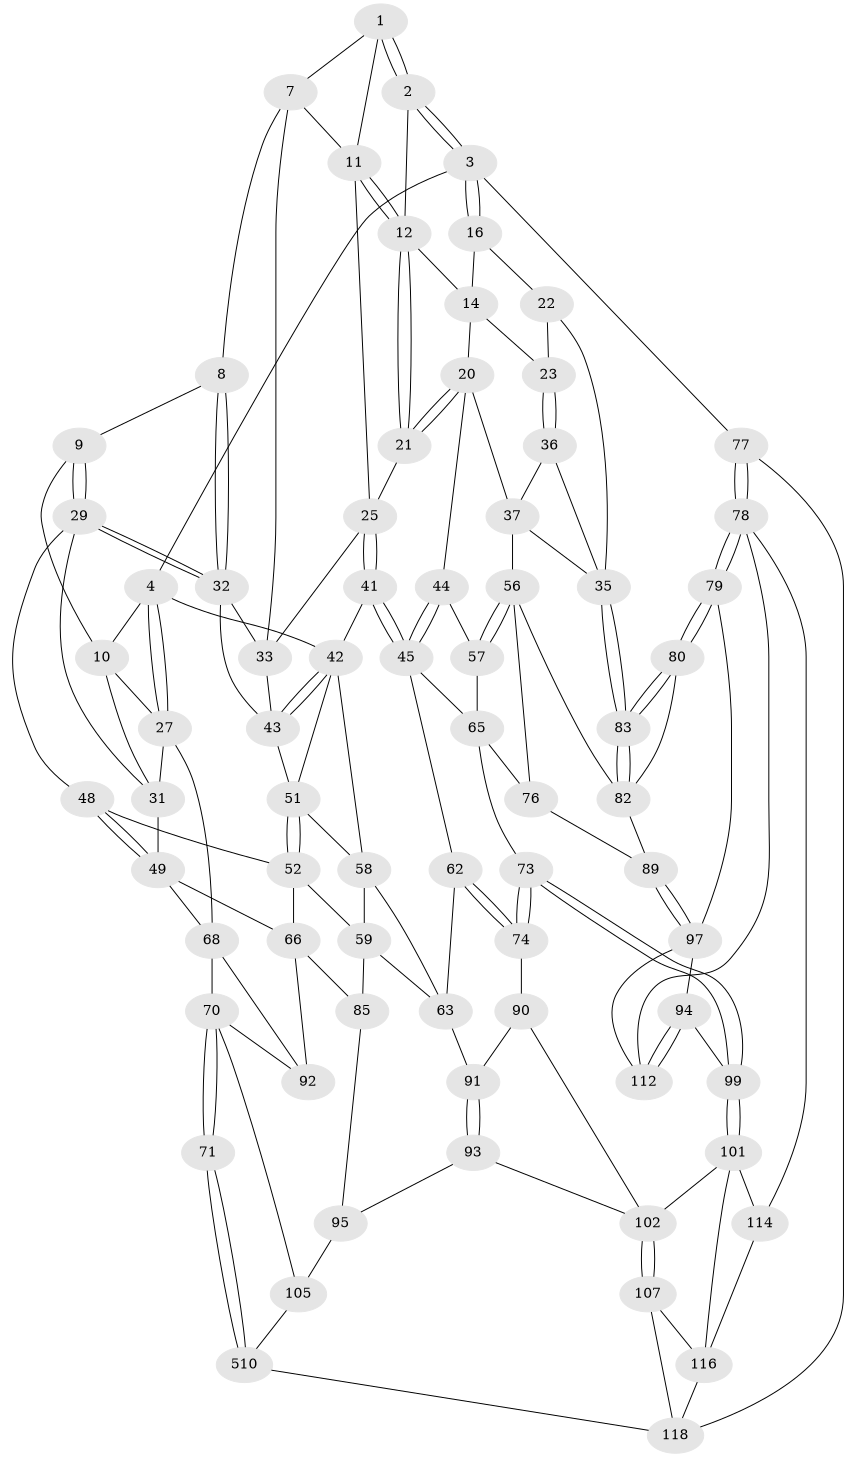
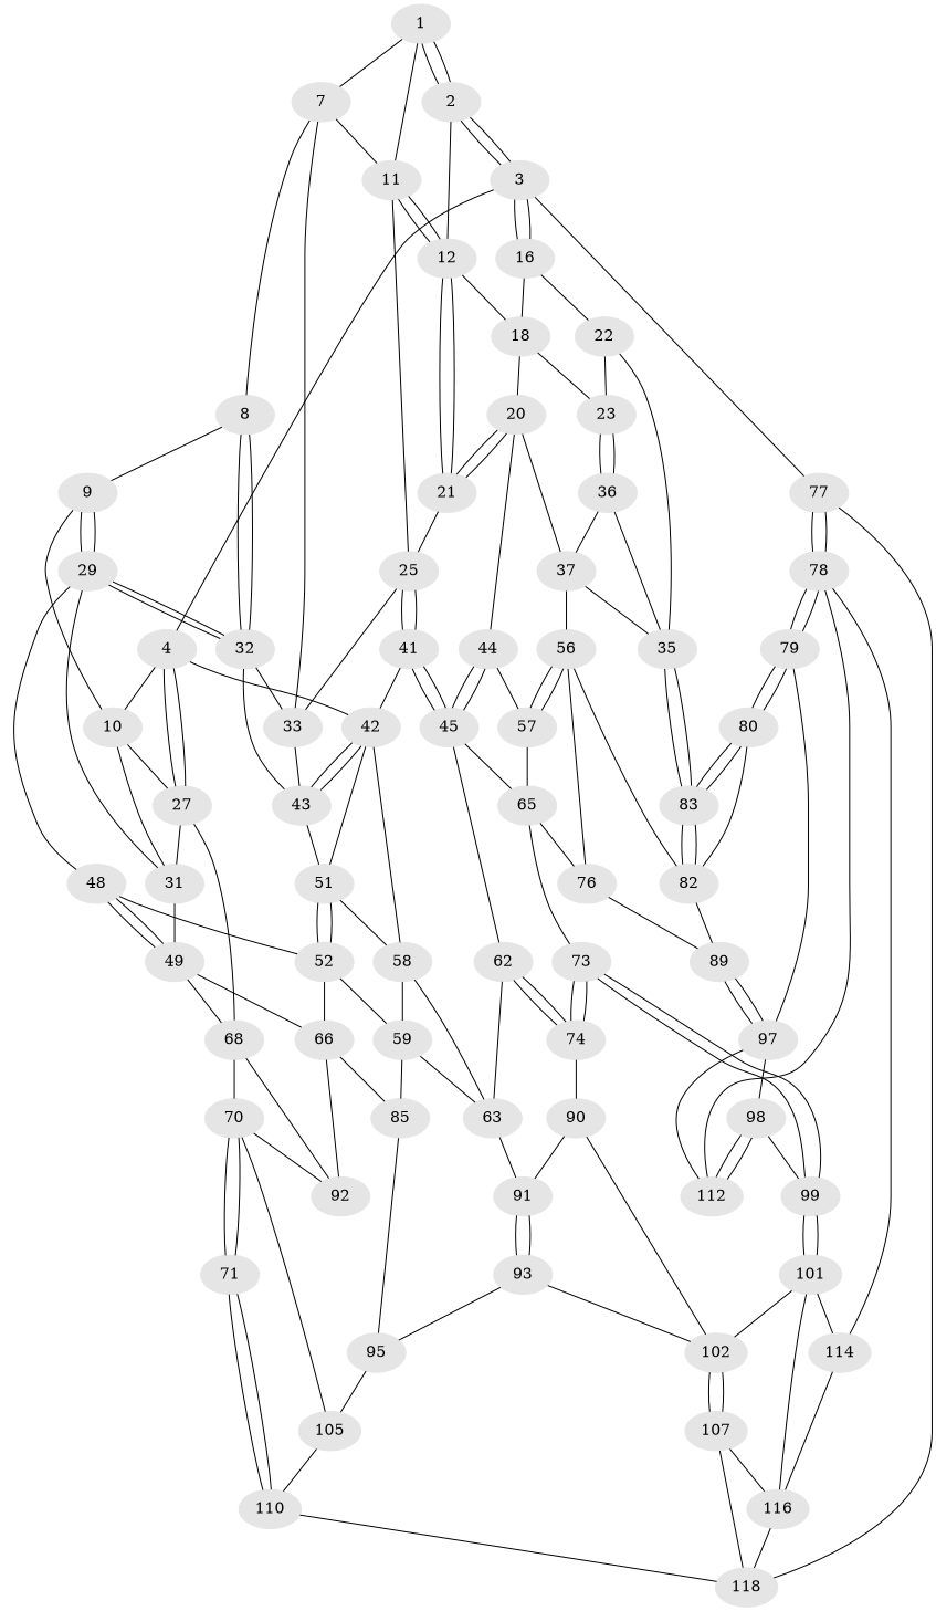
  graph {
    node [color=gray90 style=filled]
    1 [super="+6"]
    2
    7 [super="+15"]
    11 [super="+14"]
    3
    12 [super="+13"]
    8
    33 [super="+34"]
    25 [super="+26"]
    4 [super="+5"]
    16 [super="+17"]
    77
-   18 [super="+19" label=14]
+   18 [super="+19"]
    21
    10 [super="+28"]
    27 [super="+47"]
    42 [super="+53"]
    22 [super="+24"]
    78 [super="+113"]
    118 [super="+120"]
    31 [super="+46"]
    68 [super="+69"]
-   110 [super="+111" label=510]
+   110 [super="+111"]
    71
    9
    32 [super="+35"]
    43 [super="+50"]
    29 [super="+30"]
    48
    49 [super="+67"]
    41
    20 [super="+38"]
    23
    n34 [label=35 super="+40"]
    37 [super="+55"]
    44
    36
    56 [super="+75"]
    45 [super="+61"]
    57
    n41 [label=83]
    92
    70 [super="+106"]
    52 [super="+60"]
    66 [super="+86"]
    51 [super="+54"]
    76
    82 [super="+87"]
    58 [super="+64"]
    62
    65 [super="+72"]
    59 [super="+84"]
    63 [super="+83"]
    74 [super="+89"]
    73
    85
    n57 [label=89]
    91
    95 [super="+96"]
    90 [super="+104"]
    93 [super="+94"]
    99
    105 [super="+109"]
    101 [super="+115"]
    102 [super="+103"]
    97 [super="+100"]
    79
    112
    114
    80
    116 [super="+119"]
-   98 [label=94]
+   98
    107 [super="+117"]
    1 -- 2
    1 -- 2
    1 -- 7
    1 -- 11
    2 -- 3
    2 -- 3
    2 -- 12
    7 -- 11
    7 -- 8
    7 -- 33
    11 -- 12
    11 -- 12
    11 -- 25
    3 -- 4
    3 -- 16
    3 -- 16
    3 -- 77
    12 -- 18
    12 -- 21
    12 -- 21
    8 -- 9
    8 -- 32
    8 -- 32
    33 -- 43
    25 -- 33
    25 -- 41
    25 -- 41
    4 -- 10
    4 -- 27
    4 -- 27
    4 -- 42
    16 -- 18
    16 -- 22 [weight=2]
    77 -- 78
    77 -- 78
    77 -- 118
    18 -- 20
    18 -- 23
    21 -- 25
    10 -- 27
    10 -- 31
    27 -- 31
    27 -- 68
    42 -- 43
    42 -- 43
    42 -- 51
    42 -- 58
    22 -- 23
    22 -- n34
    78 -- 79
    78 -- 79
    78 -- 112
    78 -- 114
    31 -- 49
    68 -- 92
    68 -- 70
    110 -- 118
    71 -- 110
    71 -- 110
    9 -- 10
    9 -- 29
    9 -- 29
    32 -- 33
    32 -- 43
    43 -- 51
    29 -- 31
    29 -- 32
    29 -- 32
    29 -- 48
    48 -- 49
    48 -- 49
    48 -- 52
    49 -- 68
    49 -- 66
    41 -- 42
    41 -- 45
    41 -- 45
    20 -- 21
    20 -- 21
    20 -- 37
    20 -- 44
    23 -- 36
    23 -- 36
    n34 -- n41
    n34 -- n41
    37 -- n34
    37 -- 56
    44 -- 45
    44 -- 45
    44 -- 57
    36 -- n34
    36 -- 37
    56 -- 57
    56 -- 57
    56 -- 76
    56 -- 82
    45 -- 62
    45 -- 65
    57 -- 65
    n41 -- 82
    n41 -- 82
    70 -- 71
    70 -- 71
    70 -- 92
    70 -- 105
    52 -- 66
    52 -- 59
    66 -- 92
    66 -- 85
    51 -- 52
    51 -- 52
    51 -- 58
    76 -- n57
    82 -- n57
    58 -- 59
    58 -- 63
    62 -- 63
    62 -- 74
    62 -- 74
    65 -- 76
    65 -- 73
    59 -- 63
    59 -- 85
    63 -- 91
    74 -- 90 [weight=2]
    73 -- 74
    73 -- 74
    73 -- 99
    73 -- 99
    85 -- 95
    n57 -- 97
    n57 -- 97
    91 -- 93
    91 -- 93
    95 -- 105 [weight=2]
    90 -- 91
    90 -- 102
    93 -- 95
    93 -- 102
    99 -- 101
    99 -- 101
    105 -- 110
    101 -- 102
    101 -- 114
    101 -- 116
    102 -- 107
    102 -- 107
    97 -- 112
    97 -- 98
    79 -- 97
    79 -- 80
    79 -- 80
    114 -- 116
    80 -- n41
    80 -- n41
    80 -- 82
    116 -- 118
    98 -- 99
    98 -- 112
    98 -- 112
    107 -- 118
    107 -- 116
  }
